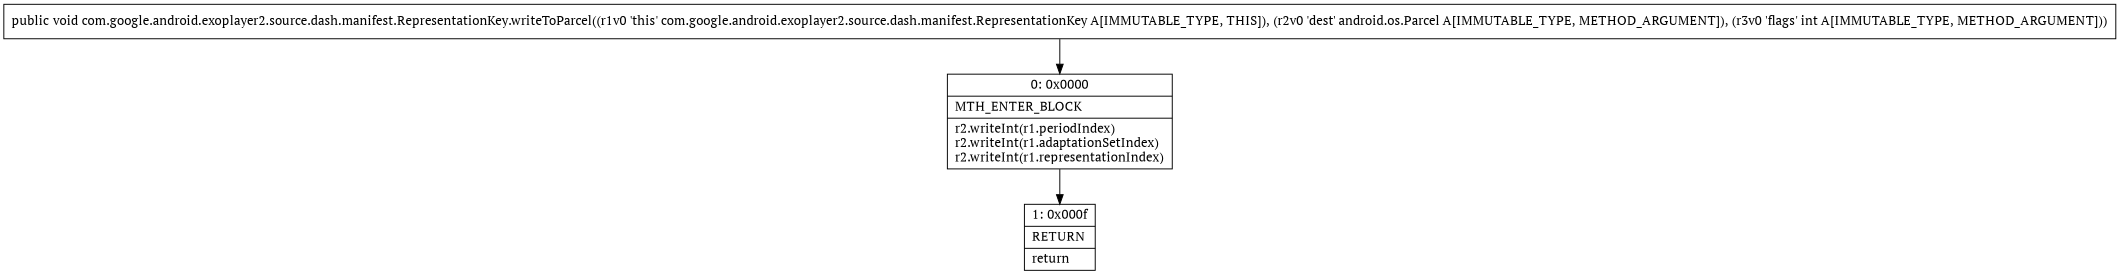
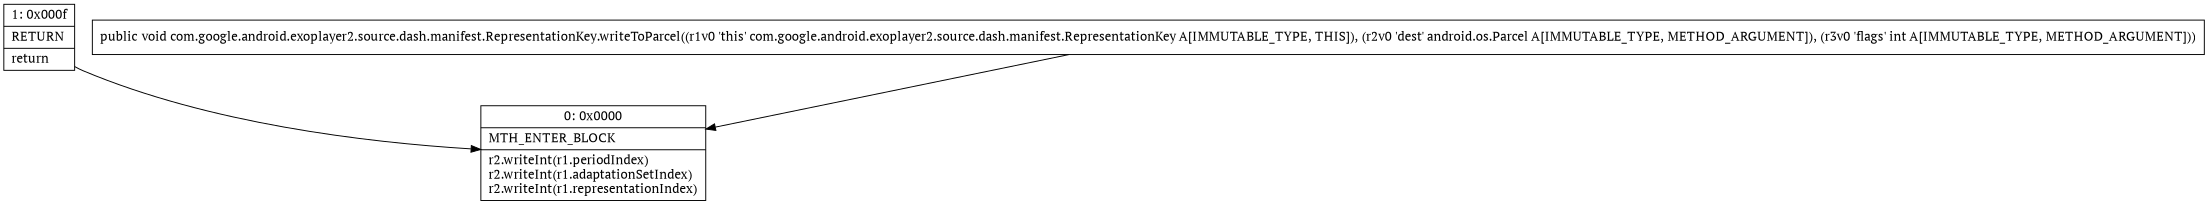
  digraph {
    fontname="PT Serif"
    node [shape=record fontname="PT Serif"]
    edge [fontname="PT Serif"]
    n1 [label="{0\:\ 0x0000|MTH_ENTER_BLOCK\l|r2.writeInt(r1.periodIndex)\lr2.writeInt(r1.adaptationSetIndex)\lr2.writeInt(r1.representationIndex)\l}"]
    n2 [label="{1\:\ 0x000f|RETURN\l|return\l}"]
    n3 [label="{public void com.google.android.exoplayer2.source.dash.manifest.RepresentationKey.writeToParcel((r1v0 'this' com.google.android.exoplayer2.source.dash.manifest.RepresentationKey A[IMMUTABLE_TYPE, THIS]), (r2v0 'dest' android.os.Parcel A[IMMUTABLE_TYPE, METHOD_ARGUMENT]), (r3v0 'flags' int A[IMMUTABLE_TYPE, METHOD_ARGUMENT])) }"]
-   n1 -> n2
+   n2 -> n1
    n3 -> n1
  }
